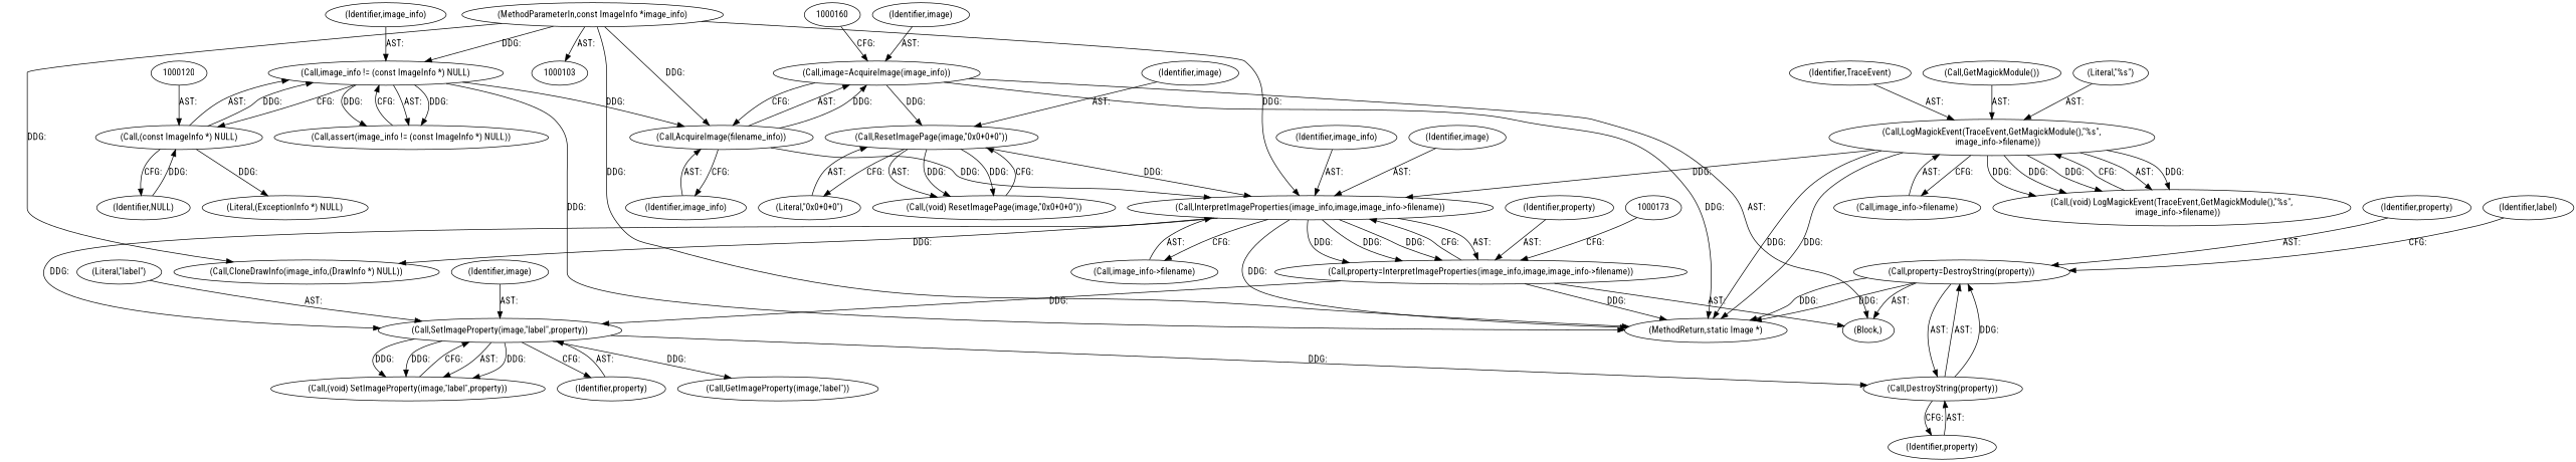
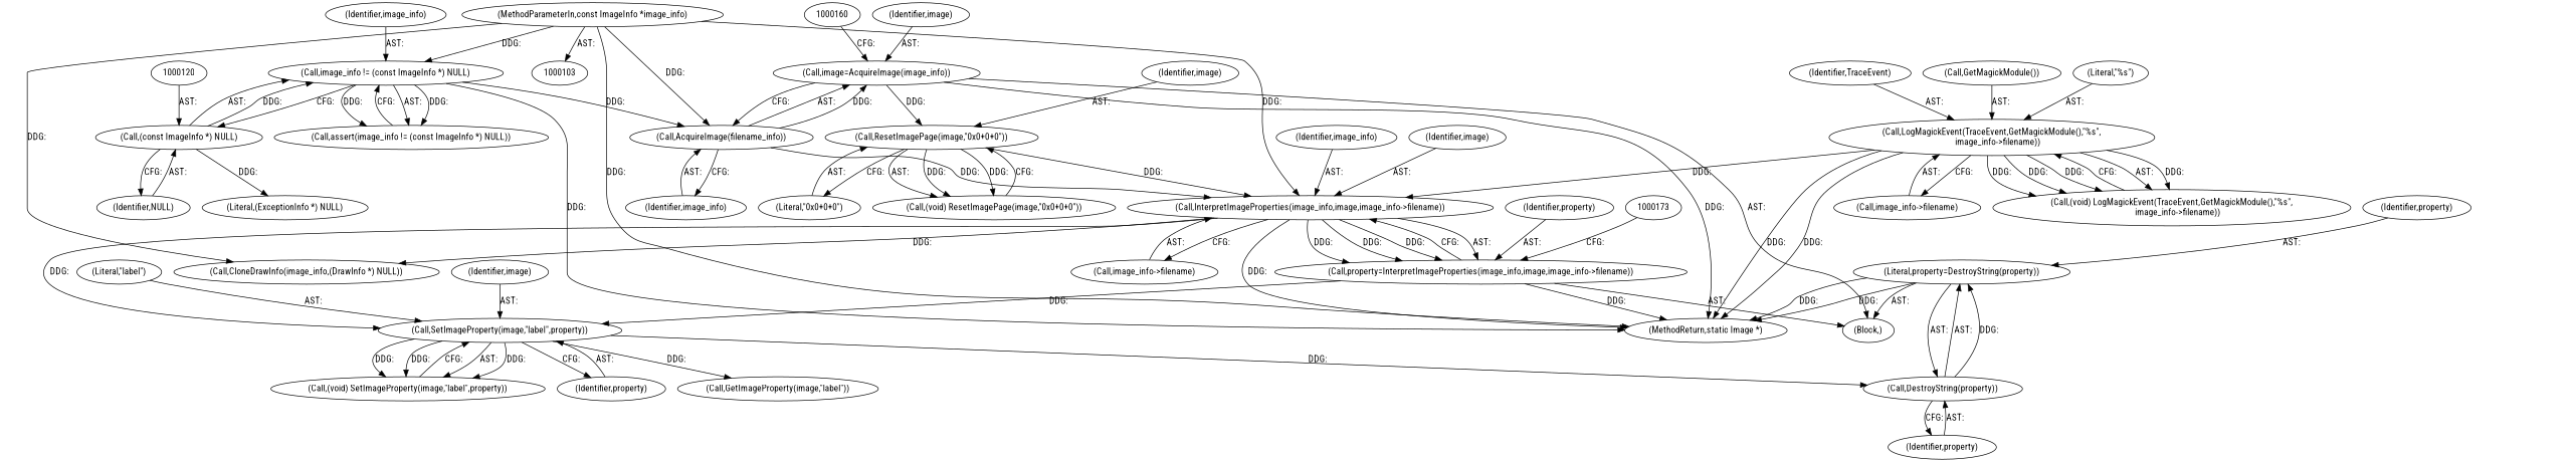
  digraph {
    fontname="Roboto Condensed"
    node [fontname="Roboto Condensed"]
    edge [fontname="Roboto Condensed"]
-   n1 [label="(Call,property=DestroyString(property))"]
+   n1 [label="(Literal,property=DestroyString(property))"]
    n2 [label="(Call,DestroyString(property))"]
    n3 [label="(MethodReturn,static Image *)"]
    n4 [label="(Block,)"]
    n5 [label="(Identifier,property)"]
    n6 [label="(Call,SetImageProperty(image,\"label\",property))"]
    n7 [label="(Identifier,property)"]
    n8 [label="(Call,GetImageProperty(image,\"label\"))"]
    n9 [label="(Call,(void) SetImageProperty(image,\"label\",property))"]
    n10 [label="(Call,InterpretImageProperties(image_info,image,image_info->filename))"]
    n11 [label="(Call,property=InterpretImageProperties(image_info,image,image_info->filename))"]
    n12 [label="(Call,CloneDrawInfo(image_info,(DrawInfo *) NULL))"]
    n13 [label="(Call,image_info->filename)"]
    n14 [label="(Call,AcquireImage(filename_info))"]
    n15 [label="(Call,image=AcquireImage(image_info))"]
    n16 [label="(Identifier,image_info)"]
    n17 [label="(Call,ResetImagePage(image,\"0x0+0+0\"))"]
    n18 [label="(Call,image_info != (const ImageInfo *) NULL)"]
    n19 [label="(Call,(const ImageInfo *) NULL)"]
    n20 [label="(Call,assert(image_info != (const ImageInfo *) NULL))"]
    n21 [label="(Literal,(ExceptionInfo *) NULL)"]
    n22 [label="(Identifier,NULL)"]
    n23 [label="(MethodParameterIn,const ImageInfo *image_info)"]
    1000103
    n25 [label="(Call,(void) ResetImagePage(image,\"0x0+0+0\"))"]
    n26 [label="(Literal,\"0x0+0+0\")"]
    n27 [label="(Call,LogMagickEvent(TraceEvent,GetMagickModule(),\"%s\",\n      image_info->filename))"]
    n28 [label="(Call,(void) LogMagickEvent(TraceEvent,GetMagickModule(),\"%s\",\n      image_info->filename))"]
    n29 [label="(Call,image_info->filename)"]
    n30 [label="(Identifier,image)"]
    n31 [label="(Identifier,TraceEvent)"]
    n32 [label="(Identifier,image)"]
    n33 [label="(Identifier,image_info)"]
    n34 [label="(Identifier,image)"]
-   n35 [label="(Identifier,label)"]
    n36 [label="(Call,GetMagickModule())"]
    n37 [label="(Literal,\"label\")"]
    n38 [label="(Literal,\"%s\")"]
    n39 [label="(Identifier,image)"]
    n40 [label="(Identifier,property)"]
    n41 [label="(Identifier,image_info)"]
    n42 [label="(Identifier,property)"]
    1000120
    1000160
    1000173
    n1 -> n2 [label="AST: "]
    n1 -> n3 [label="DDG: "]
    n1 -> n3 [label="DDG: "]
    n1 -> n4 [label="AST: "]
    n2 -> n1 [label="AST: "]
    n2 -> n1 [label="DDG: "]
    n2 -> n5 [label="CFG: "]
    n5 -> n2 [label="AST: "]
    n6 -> n2 [label="DDG: "]
    n6 -> n7 [label="CFG: "]
    n6 -> n8 [label="DDG: "]
    n6 -> n9 [label="AST: "]
    n6 -> n9 [label="DDG: "]
    n6 -> n9 [label="DDG: "]
    n6 -> n9 [label="DDG: "]
    n7 -> n6 [label="AST: "]
    n9 -> n6 [label="CFG: "]
    n10 -> n3 [label="DDG: "]
    n10 -> n6 [label="DDG: "]
    n10 -> n11 [label="AST: "]
    n10 -> n11 [label="DDG: "]
    n10 -> n11 [label="DDG: "]
    n10 -> n11 [label="DDG: "]
    n10 -> n12 [label="DDG: "]
    n10 -> n13 [label="CFG: "]
    n11 -> n3 [label="DDG: "]
    n11 -> n4 [label="AST: "]
    n11 -> n6 [label="DDG: "]
    n11 -> n10 [label="CFG: "]
    n13 -> n10 [label="AST: "]
    n14 -> n10 [label="DDG: "]
    n14 -> n15 [label="AST: "]
    n14 -> n15 [label="DDG: "]
    n14 -> n16 [label="CFG: "]
    n15 -> n3 [label="DDG: "]
    n15 -> n4 [label="AST: "]
    n15 -> n14 [label="CFG: "]
    n15 -> n17 [label="DDG: "]
    n16 -> n14 [label="AST: "]
    n17 -> n10 [label="DDG: "]
    n17 -> n25 [label="AST: "]
    n17 -> n25 [label="DDG: "]
    n17 -> n25 [label="DDG: "]
    n17 -> n26 [label="CFG: "]
    n18 -> n3 [label="DDG: "]
    n18 -> n14 [label="DDG: "]
    n18 -> n19 [label="CFG: "]
    n18 -> n20 [label="AST: "]
    n18 -> n20 [label="DDG: "]
    n18 -> n20 [label="DDG: "]
    n19 -> n18 [label="AST: "]
    n19 -> n18 [label="DDG: "]
    n19 -> n21 [label="DDG: "]
    n19 -> n22 [label="CFG: "]
    n20 -> n18 [label="CFG: "]
-   n22 -> n19 [label="DDG: "]
+   n22 -> n19 [label="AST: "]
    n23 -> n3 [label="DDG: "]
    n23 -> n10 [label="DDG: "]
    n23 -> n12 [label="DDG: "]
    n23 -> n14 [label="DDG: "]
    n23 -> n18 [label="DDG: "]
    n23 -> 1000103 [label="AST: "]
    n25 -> n17 [label="CFG: "]
    n26 -> n17 [label="AST: "]
    n27 -> n3 [label="DDG: "]
    n27 -> n3 [label="DDG: "]
    n27 -> n10 [label="DDG: "]
    n27 -> n28 [label="AST: "]
    n27 -> n28 [label="DDG: "]
    n27 -> n28 [label="DDG: "]
    n27 -> n28 [label="DDG: "]
    n27 -> n28 [label="DDG: "]
    n27 -> n29 [label="CFG: "]
    n28 -> n27 [label="CFG: "]
    n29 -> n27 [label="AST: "]
    n30 -> n15 [label="AST: "]
    n31 -> n27 [label="AST: "]
    n32 -> n10 [label="AST: "]
    n33 -> n18 [label="AST: "]
    n34 -> n17 [label="AST: "]
-   n35 -> n1 [label="CFG: "]
    n36 -> n27 [label="AST: "]
    n37 -> n6 [label="AST: "]
    n38 -> n27 [label="AST: "]
    n39 -> n6 [label="AST: "]
    n40 -> n1 [label="AST: "]
    n41 -> n10 [label="AST: "]
    n42 -> n11 [label="AST: "]
    1000120 -> n19 [label="AST: "]
    1000160 -> n15 [label="CFG: "]
    1000173 -> n11 [label="CFG: "]
  }
